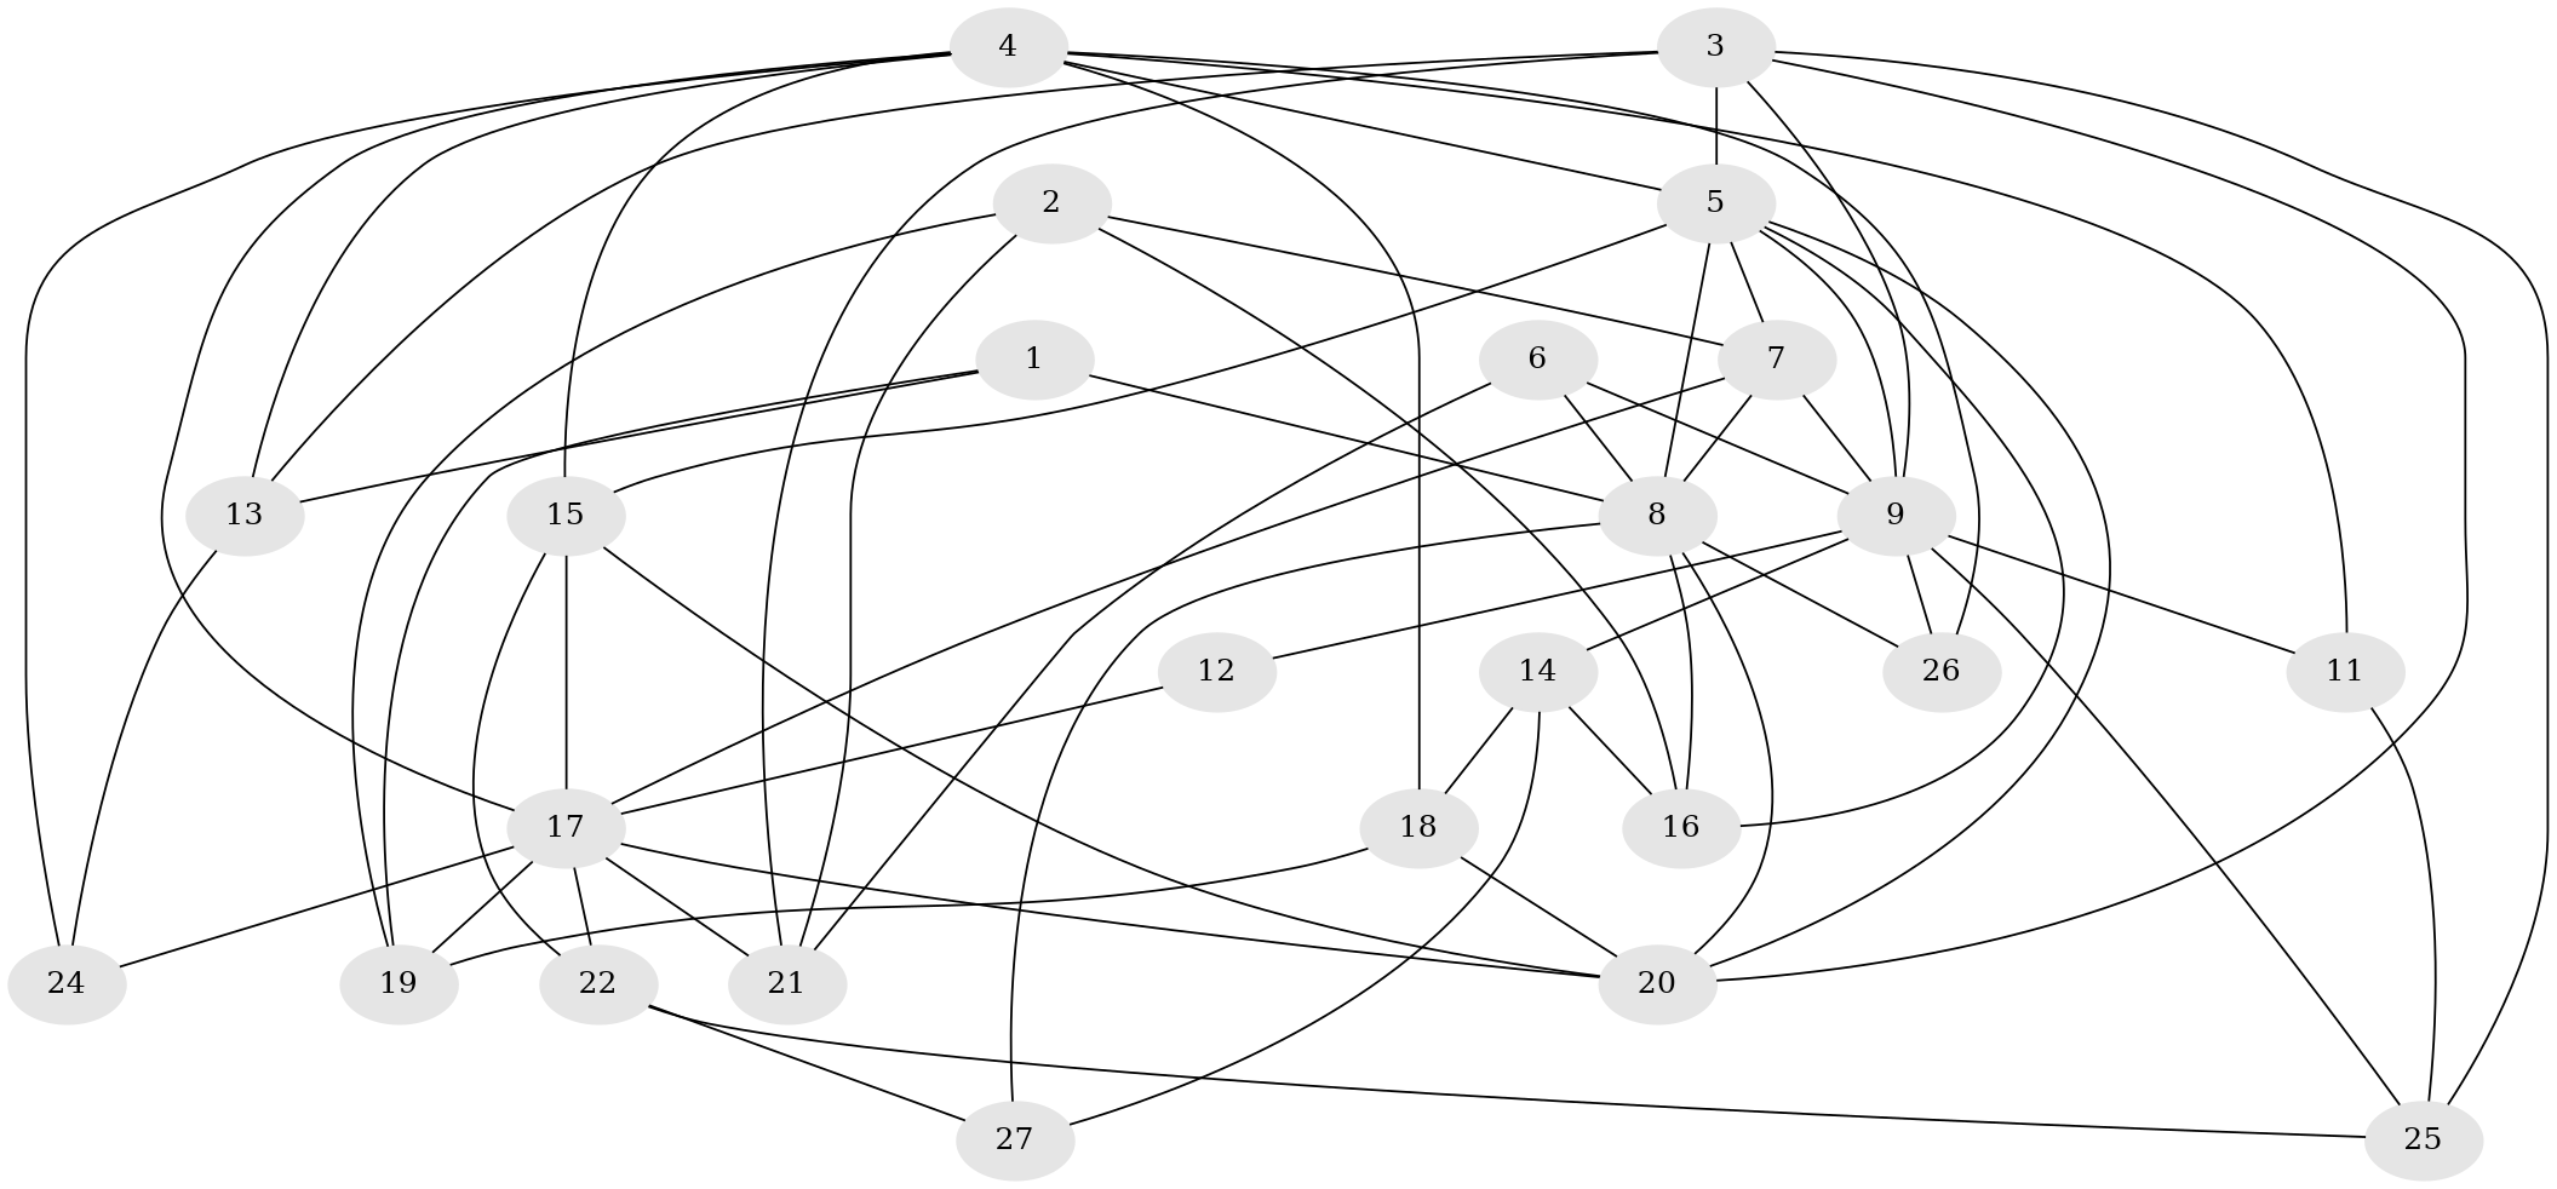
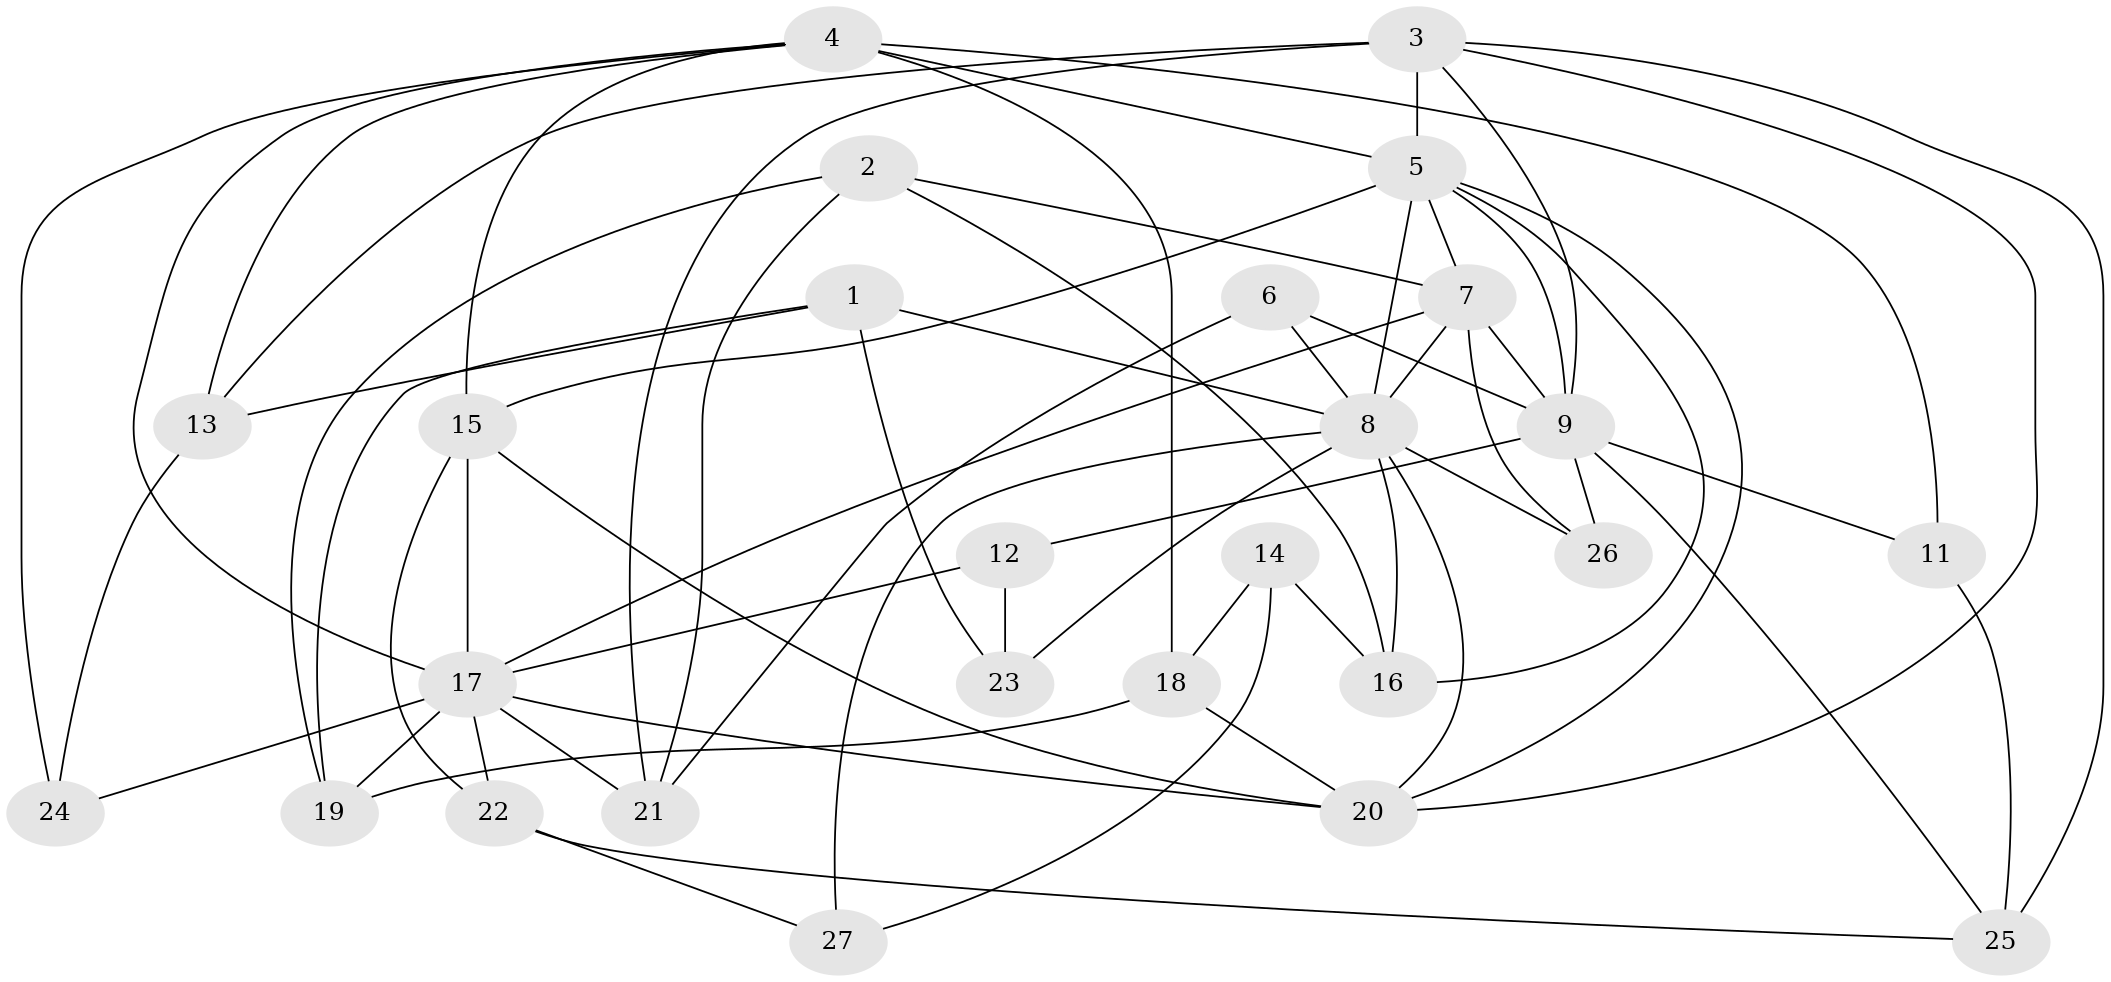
  graph {
    node [color=gray90 style=filled]
    edge [weight=1.0]
    1
    8
    13
    19
+   23
    16
    20
    26
    27
    24
    2
    7
    21
    9
    17
    3
    5
    25
    15
    11
    12
    14
    4
    18
    22
    6
    1 -- 8
    1 -- 13
    1 -- 19
+   1 -- 23
+   8 -- 23
    8 -- 16
    8 -- 20
    8 -- 26
    8 -- 27
    13 -- 24
    2 -- 19
    2 -- 16
    2 -- 7
    2 -- 21
    7 -- 8
    7 -- 9
    7 -- 17 [weight=2.0]
    9 -- 26
    9 -- 25
    9 -- 11
    9 -- 12
-   9 -- 14
    17 -- 19
    17 -- 20 [weight=2.0]
    17 -- 24
    17 -- 21
    17 -- 22
    3 -- 13
    3 -- 20
    3 -- 21
    3 -- 9
    3 -- 5 [weight=3.0]
    3 -- 25
    5 -- 8 [weight=2.0]
    5 -- 16
    5 -- 20
    5 -- 7
    5 -- 9
    5 -- 15 [weight=2.0]
    15 -- 20
    15 -- 17
    15 -- 22
    11 -- 25
+   12 -- 23
    12 -- 17
    14 -- 16
    14 -- 27
    14 -- 18
    4 -- 13
-   4 -- 26
+   7 -- 26
    4 -- 24 [weight=2.0]
    4 -- 17 [weight=2.0]
    4 -- 5
    4 -- 15
    4 -- 11 [weight=3.0]
    4 -- 18
    18 -- 19
    18 -- 20
    22 -- 27
    22 -- 25
    6 -- 8
    6 -- 21
    6 -- 9
  }
